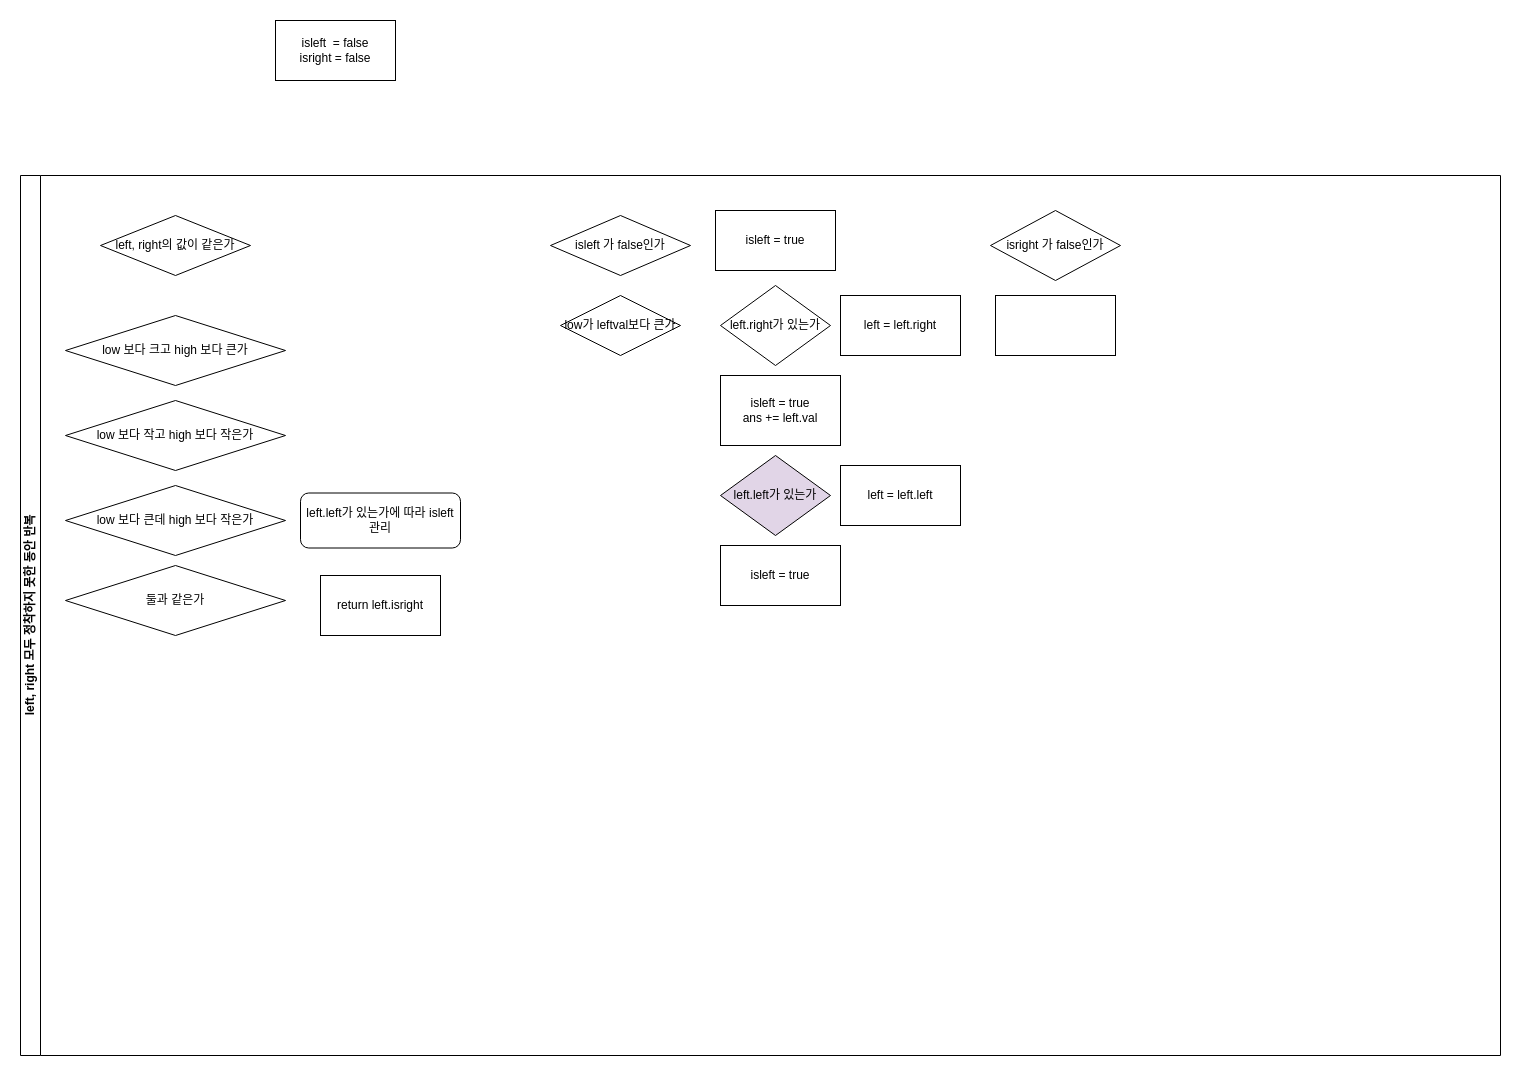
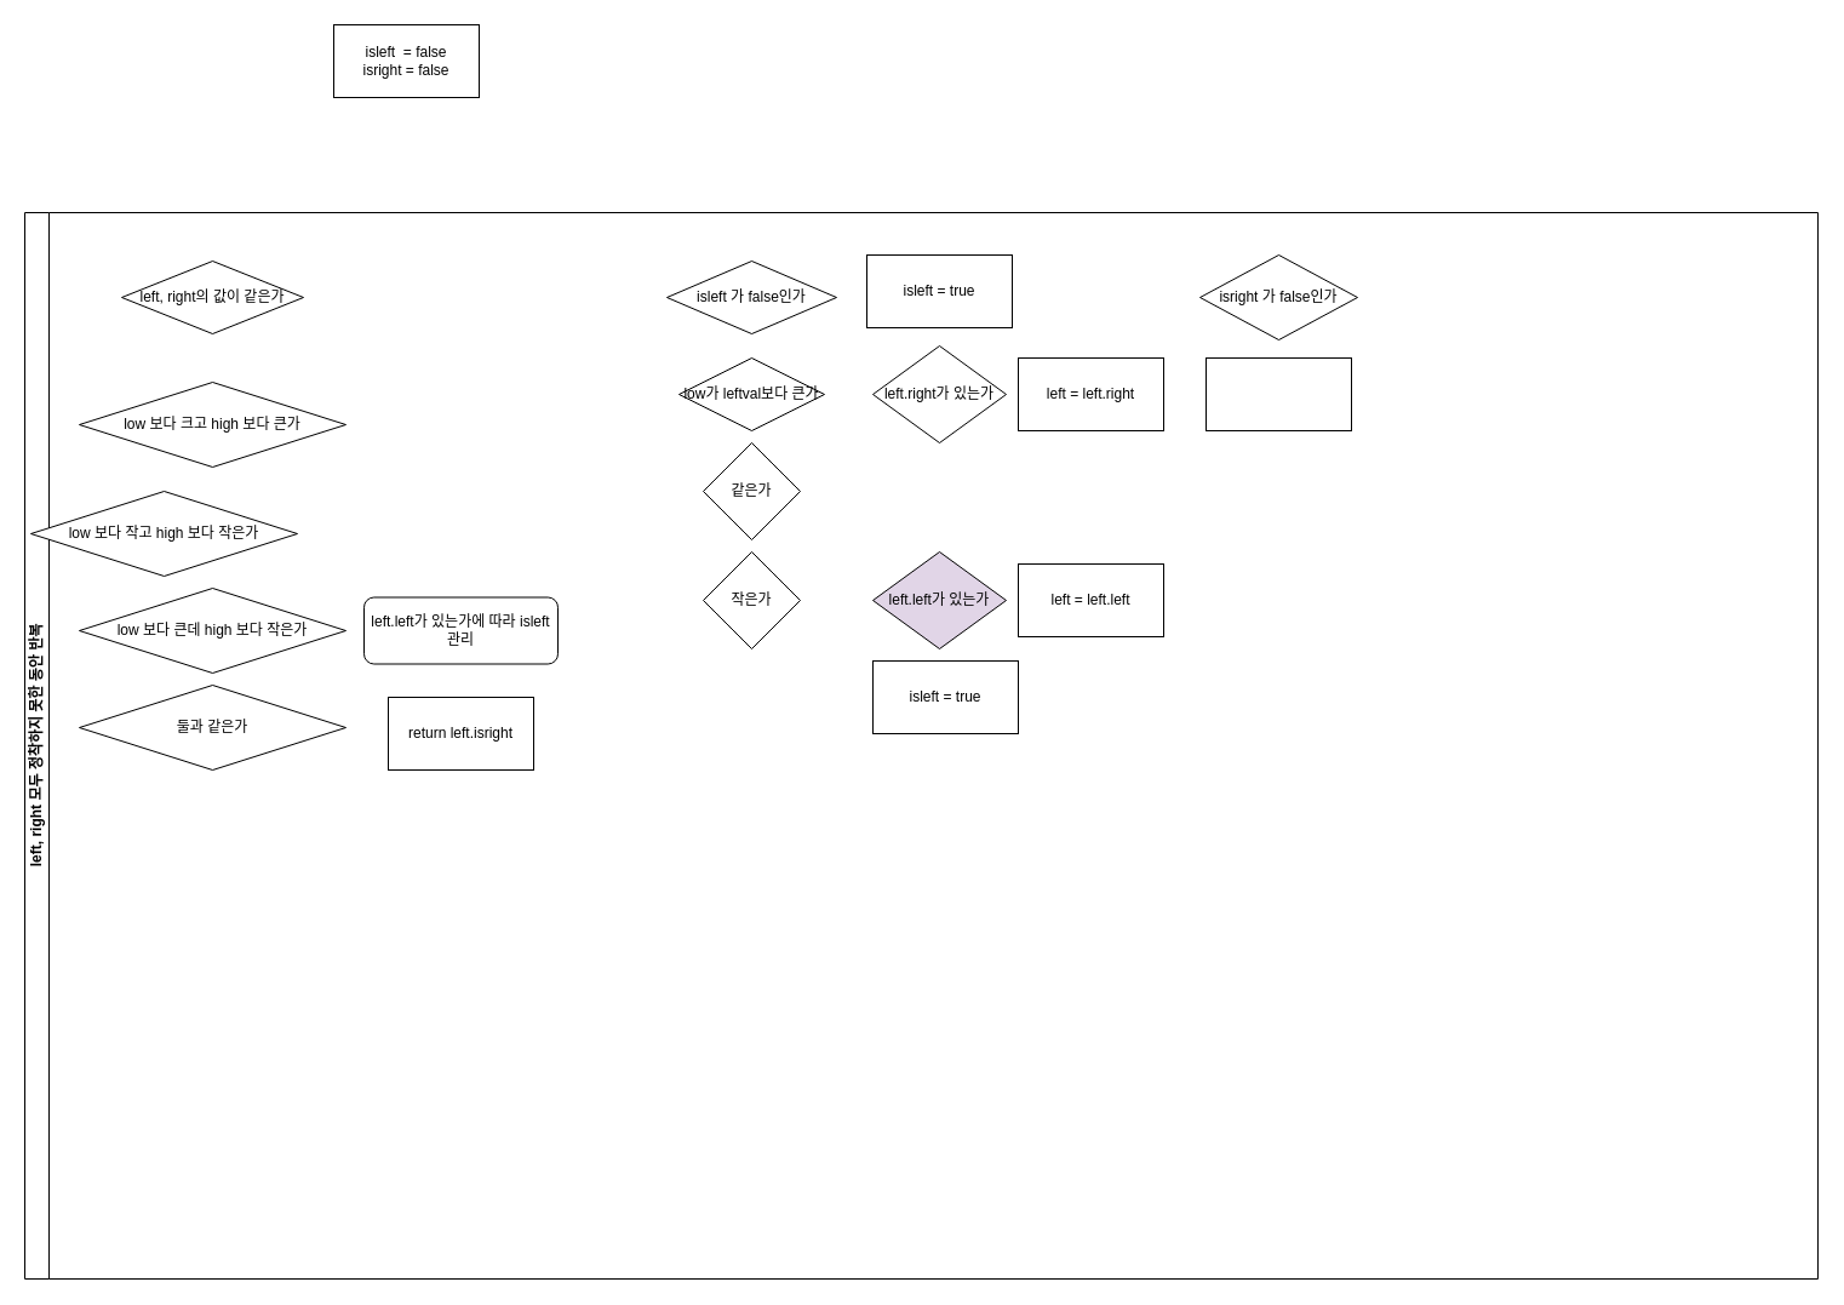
  <mxCell id="0" />
  <mxCell id="1" parent="0" />
  <mxCell id="2" value="isleft&amp;nbsp; = false&lt;br&gt;isright = false" style="whiteSpace=wrap;html=1;" vertex="1" parent="1"><mxGeometry x="275" y="20" width="120" height="60" as="geometry" /></mxCell>
  <mxCell id="3" value="left, right 모두 정착하지 못한 동안 반복" style="swimlane;horizontal=0;whiteSpace=wrap;html=1;startSize=20;" vertex="1" parent="1"><mxGeometry x="20" y="175" width="1480" height="880" as="geometry" /></mxCell>
  <mxCell id="4" value="left, right의 값이 같은가" style="rhombus;whiteSpace=wrap;html=1;" vertex="1" parent="3"><mxGeometry x="80" y="40" width="150" height="60" as="geometry" /></mxCell>
  <mxCell id="5" value="isleft 가 false인가" style="rhombus;whiteSpace=wrap;html=1;" vertex="1" parent="3"><mxGeometry x="530" y="40" width="140" height="60" as="geometry" /></mxCell>
  <mxCell id="6" value="low가 leftval보다 큰가" style="rounded=0;whiteSpace=wrap;html=1;shape=rhombus;perimeter=rhombusPerimeter;" vertex="1" parent="3"><mxGeometry x="540" y="120" width="120" height="60" as="geometry" /></mxCell>
+ <mxCell id="7" value="같은가" style="rhombus;whiteSpace=wrap;html=1;" vertex="1" parent="3"><mxGeometry x="560" y="190" width="80" height="80" as="geometry" /></mxCell>
+ <mxCell id="8" value="작은가" style="rhombus;whiteSpace=wrap;html=1;" vertex="1" parent="3"><mxGeometry x="560" y="280" width="80" height="80" as="geometry" /></mxCell>
  <mxCell id="9" value="left.right가 있는가" style="rhombus;whiteSpace=wrap;html=1;" vertex="1" parent="3"><mxGeometry x="700" y="110" width="110" height="80" as="geometry" /></mxCell>
- <mxCell id="10" value="isleft = true&lt;br&gt;ans += left.val" style="whiteSpace=wrap;html=1;rounded=0;" vertex="1" parent="3"><mxGeometry x="700" y="200" width="120" height="70" as="geometry" /></mxCell>
  <mxCell id="11" value="left.left가 있는가" style="rhombus;whiteSpace=wrap;html=1;fillColor=#e1d5e7;" vertex="1" parent="3"><mxGeometry x="700" y="280" width="110" height="80" as="geometry" /></mxCell>
  <mxCell id="12" value="isleft = true" style="rounded=0;whiteSpace=wrap;html=1;" vertex="1" parent="3"><mxGeometry x="700" y="370" width="120" height="60" as="geometry" /></mxCell>
  <mxCell id="13" value="left = left.left" style="rounded=0;whiteSpace=wrap;html=1;" vertex="1" parent="3"><mxGeometry x="820" y="290" width="120" height="60" as="geometry" /></mxCell>
  <mxCell id="14" value="" style="rounded=0;whiteSpace=wrap;html=1;" vertex="1" parent="3"><mxGeometry x="975" y="120" width="120" height="60" as="geometry" /></mxCell>
  <mxCell id="15" value="isright 가 false인가" style="rhombus;whiteSpace=wrap;html=1;" vertex="1" parent="3"><mxGeometry x="970" y="35" width="130" height="70" as="geometry" /></mxCell>
  <mxCell id="16" value="left = left.right" style="rounded=0;whiteSpace=wrap;html=1;" vertex="1" parent="3"><mxGeometry x="820" y="120" width="120" height="60" as="geometry" /></mxCell>
  <mxCell id="17" value="isleft = true" style="rounded=0;whiteSpace=wrap;html=1;" vertex="1" parent="3"><mxGeometry x="695" y="35" width="120" height="60" as="geometry" /></mxCell>
  <mxCell id="18" value="low 보다 크고 high 보다 큰가" style="rounded=0;whiteSpace=wrap;html=1;shape=rhombus;perimeter=rhombusPerimeter;" vertex="1" parent="3"><mxGeometry x="45" y="140" width="220" height="70" as="geometry" /></mxCell>
- <mxCell id="19" value="low 보다 작고 high 보다 작은가" style="rounded=0;whiteSpace=wrap;html=1;shape=rhombus;perimeter=rhombusPerimeter;" vertex="1" parent="3"><mxGeometry x="45" y="225" width="220" height="70" as="geometry" /></mxCell>
+ <mxCell id="19" value="low 보다 작고 high 보다 작은가" style="rounded=0;whiteSpace=wrap;html=1;shape=rhombus;perimeter=rhombusPerimeter;" vertex="1" parent="3"><mxGeometry x="5" y="230" width="220" height="70" as="geometry" /></mxCell>
  <mxCell id="20" value="low 보다 큰데 high 보다 작은가" style="rounded=0;whiteSpace=wrap;html=1;shape=rhombus;perimeter=rhombusPerimeter;" vertex="1" parent="3"><mxGeometry x="45" y="310" width="220" height="70" as="geometry" /></mxCell>
  <mxCell id="21" value="left.left가 있는가에 따라 isleft관리" style="whiteSpace=wrap;html=1;rounded=1;" vertex="1" parent="3"><mxGeometry x="280" y="317.5" width="160" height="55" as="geometry" /></mxCell>
  <mxCell id="22" value="둘과 같은가" style="rounded=0;whiteSpace=wrap;html=1;shape=rhombus;perimeter=rhombusPerimeter;" vertex="1" parent="3"><mxGeometry x="45" y="390" width="220" height="70" as="geometry" /></mxCell>
  <mxCell id="23" value="return left.isright" style="rounded=0;whiteSpace=wrap;html=1;" vertex="1" parent="3"><mxGeometry x="300" y="400" width="120" height="60" as="geometry" /></mxCell>
